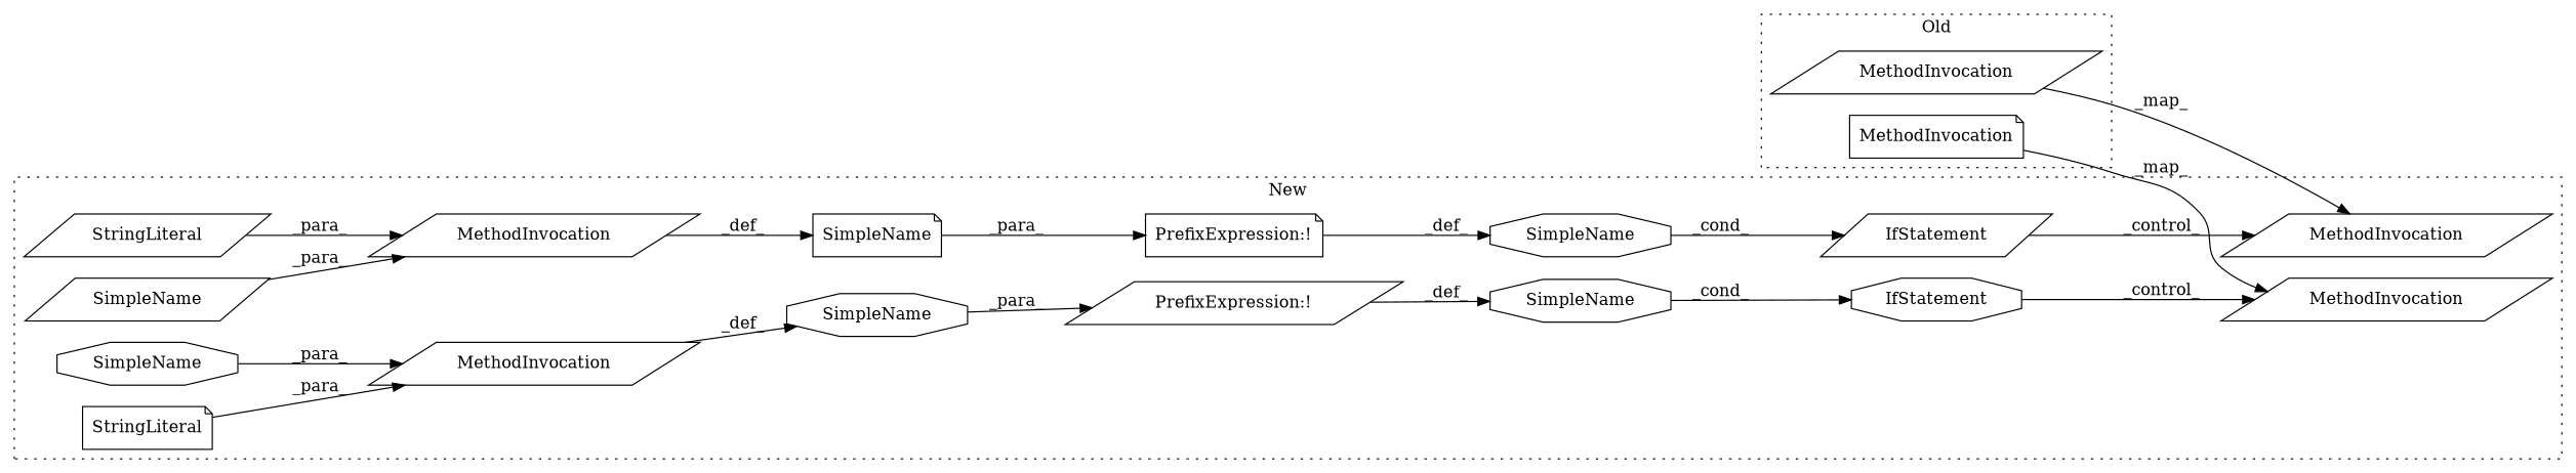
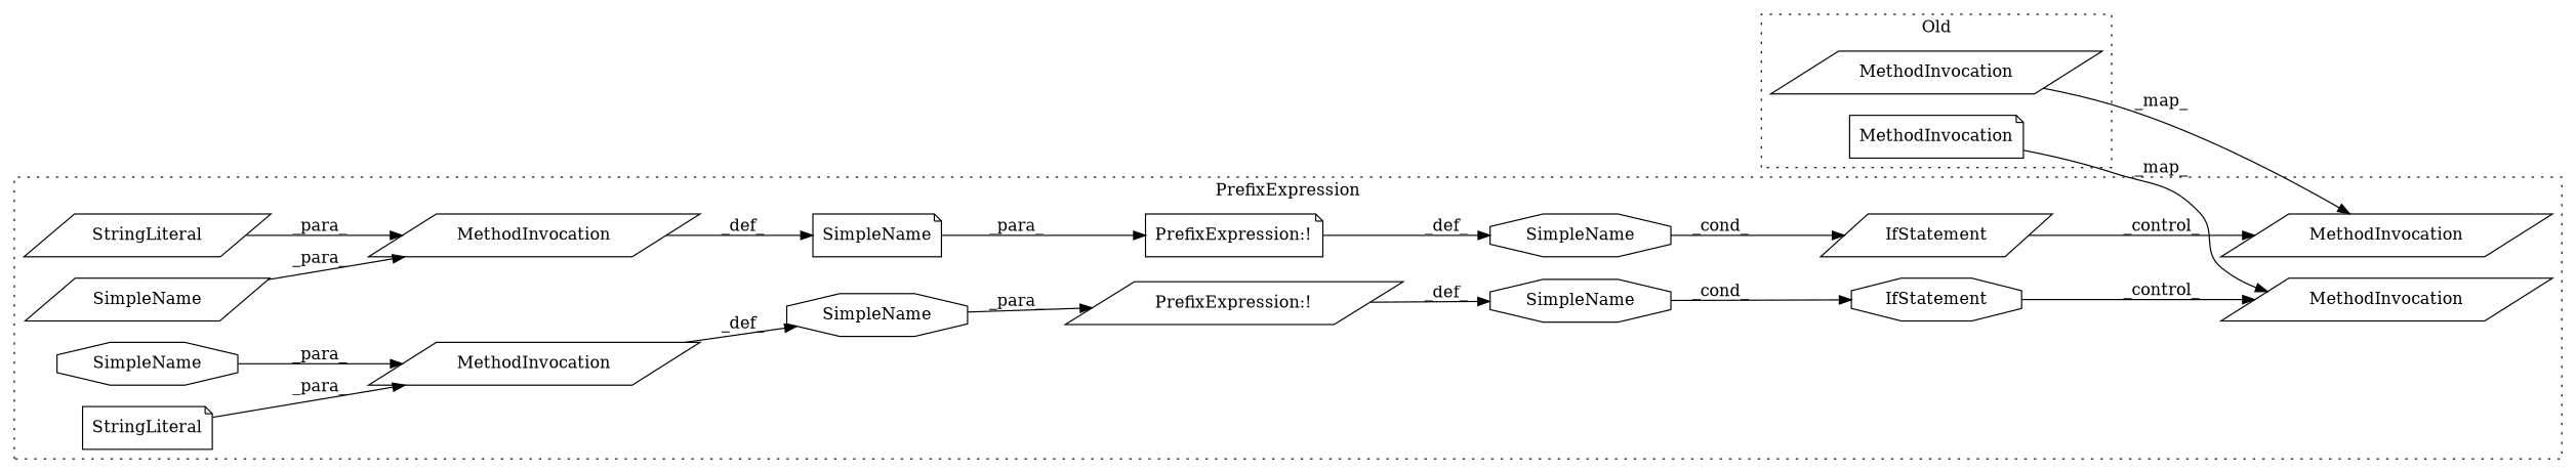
  digraph {
    rankdir=LR
    node [a=32 shape=parallelogram]
    n1 [l=20 label=MethodInvocation s=41988]
    n2 [l=23 label=MethodInvocation s=42019 shape=note]
    n3 [a=25 l="4,2" label=IfStatement s="42227,42261"]
    n4 [a=25 l="4,2" label=IfStatement s="42308,42345" shape=octagon]
    n5 [l="8,1" label=MethodInvocation s="42232,42260"]
    n6 [l=23 label=MethodInvocation s=42360]
    n7 [l="8,1" label=MethodInvocation s="42313,42344"]
    n8 [l=20 label=MethodInvocation s=42276]
    n9 [a=42 label=SimpleName shape=octagon]
    n10 [a=42 label=SimpleName shape=octagon]
    n11 [a=42 l=4 label=SimpleName s=42321 shape=octagon]
    n12 [a=42 l=4 label=SimpleName s=42240]
    n13 [a=42 label=SimpleName shape=octagon]
    n14 [a=42 label=SimpleName shape=note]
    n15 [a=45 l=18 label=StringLiteral s=42326 shape=note]
    n16 [a=45 l=15 label=StringLiteral s=42245]
    n17 [a=38 l=1 label="PrefixExpression:!" s=42312]
    n18 [a=38 l=1 label="PrefixExpression:!" s=42231 shape=note]
    subgraph cluster_1 {
      label=Old
      style=dotted
      n1
      n2
    }
    subgraph cluster_2 {
-     label=New
+     label=PrefixExpression
      style=dotted
      n3
      n4
      n5
      n6
      n7
      n8
      n9
      n10
      n11
      n12
      n13
      n14
      n15
      n16
      n17
      n18
    }
    n1 -> n8 [label=_map_]
    n2 -> n6 [label=_map_]
    n3 -> n8 [label=_control_]
    n4 -> n6 [label=_control_]
    n5 -> n14 [label=_def_]
    n7 -> n10 [label=_def_]
    n9 -> n4 [label=_cond_]
    n10 -> n17 [label=_para_]
    n11 -> n7 [label=_para_]
    n12 -> n5 [label=_para_]
    n13 -> n3 [label=_cond_]
    n14 -> n18 [label=_para_]
    n15 -> n7 [label=_para_]
    n16 -> n5 [label=_para_]
    n17 -> n9 [label=_def_]
    n18 -> n13 [label=_def_]
  }
